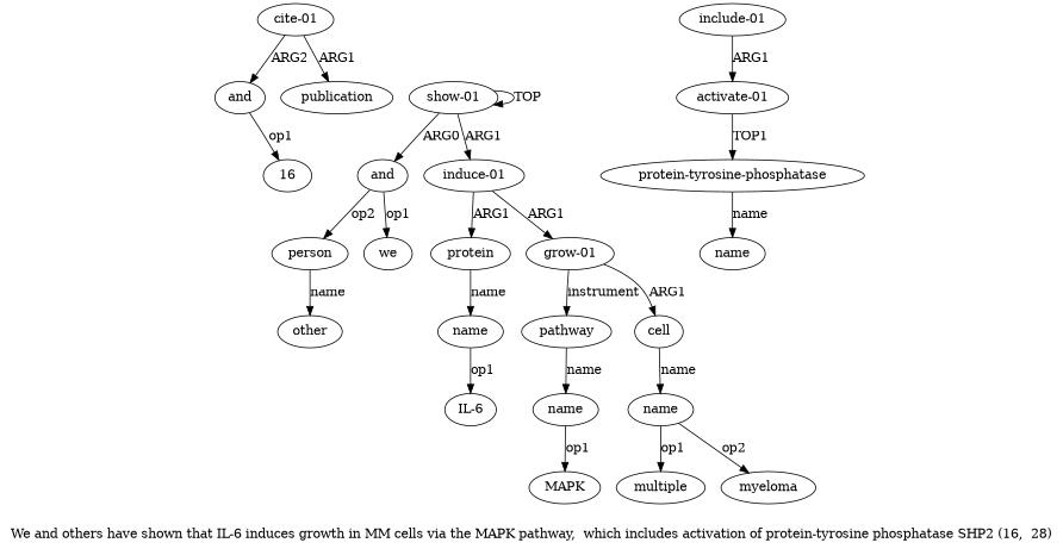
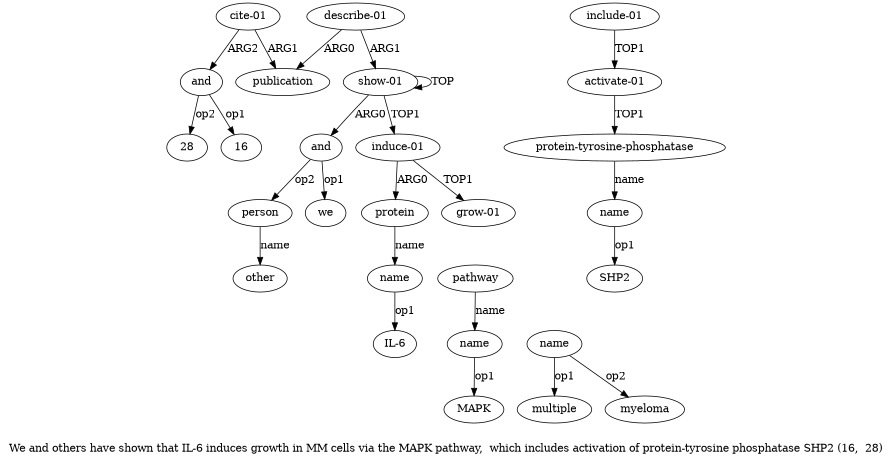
  digraph {
    label="We and others have shown that IL-6 induces growth in MM cells via the MAPK pathway,  which includes activation of protein-tyrosine phosphatase SHP2 (16,  28)"
    node [color=black gold_ind=-1 gold_label=name test_ind=-1 test_label=name]
    edge [color=black gold_label=ARG1 test_label=ARG1]
    n1 [gold_ind=20 gold_label=and label=and test_ind=20 test_label=and]
+   n2 [gold_label=28 label=28 test_label=28]
    n3 [gold_label=16 label=16 test_label=16]
    n4 [gold_label="IL-6" label="IL-6" test_label="IL-6"]
    n5 [gold_label=MAPK label=MAPK test_label=MAPK]
    n6 [gold_label=multiple label=multiple test_label=multiple]
    n7 [gold_label=myeloma label=myeloma test_label=myeloma]
    n8 [gold_ind=15 gold_label="protein-tyrosine-phosphatase" label="protein-tyrosine-phosphatase" test_ind=15 test_label="protein-tyrosine-phosphatase"]
    n9 [gold_ind=16 label=name test_ind=16]
+   n10 [gold_label=SHP2 label=SHP2 test_label=SHP2]
    n11 [gold_ind=14 gold_label="activate-01" label="activate-01" test_ind=14 test_label="activate-01"]
+   n12 [gold_ind=17 gold_label="describe-01" label="describe-01" test_ind=17 test_label="describe-01"]
    n13 [gold_ind=18 gold_label=publication label=publication test_ind=18 test_label=publication]
    n14 [gold_ind=0 gold_label="show-01" label="show-01" test_ind=0 test_label="show-01"]
    n15 [gold_ind=1 gold_label=and label=and test_ind=1 test_label=and]
    n16 [gold_ind=5 gold_label="induce-01" label="induce-01" test_ind=5 test_label="induce-01"]
    n17 [gold_ind=3 gold_label=person label=person test_ind=3 test_label=person]
    n18 [gold_ind=2 gold_label=we label=we test_ind=2 test_label=we]
    n19 [gold_ind=6 gold_label=protein label=protein test_ind=6 test_label=protein]
    n20 [gold_ind=8 gold_label="grow-01" label="grow-01" test_ind=8 test_label="grow-01"]
    n21 [gold_ind=11 gold_label=pathway label=pathway test_ind=11 test_label=pathway]
    n22 [gold_ind=12 label=name test_ind=12]
    n23 [gold_ind=10 label=name test_ind=10]
    n24 [gold_ind=13 gold_label="include-01" label="include-01" test_ind=13 test_label="include-01"]
    n25 [gold_ind=19 gold_label="cite-01" label="cite-01" test_ind=19 test_label="cite-01"]
    n26 [gold_ind=4 gold_label=other label=other test_ind=4 test_label=other]
    n27 [gold_ind=7 label=name test_ind=7]
-   n28 [gold_ind=9 gold_label=cell label=cell test_ind=9 test_label=cell]
+   n1 -> n2 [gold_label=op2 label=op2 test_label=op2]
    n1 -> n3 [gold_label=op1 label=op1 test_label=op1]
    n8 -> n9 [gold_label=name label=name test_label=name]
+   n9 -> n10 [gold_label=op1 label=op1 test_label=op1]
    n11 -> n8 [label=TOP1]
+   n12 -> n13 [gold_label=ARG0 label=ARG0 test_label=ARG0]
+   n12 -> n14 [label=ARG1]
    n14 -> n14 [gold_label=TOP label=TOP test_label=TOP]
    n14 -> n15 [gold_label=ARG0 label=ARG0 test_label=ARG0]
-   n14 -> n16 [label=ARG1]
+   n14 -> n16 [label=TOP1]
    n15 -> n17 [gold_label=op2 label=op2 test_label=op2]
    n15 -> n18 [gold_label=op1 label=op1 test_label=op1]
-   n16 -> n19 [gold_label=ARG0 label=ARG1 test_label=ARG0]
-   n16 -> n20 [label=ARG1]
+   n16 -> n19 [gold_label=ARG0 label=ARG0 test_label=ARG0]
+   n16 -> n20 [label=TOP1]
    n17 -> n26 [gold_label=mod label=name test_label=mod]
    n19 -> n27 [gold_label=name label=name test_label=name]
-   n20 -> n21 [gold_label=instrument label=instrument test_label=instrument]
-   n20 -> n28 [label=ARG1]
    n21 -> n22 [gold_label=name label=name test_label=name]
    n22 -> n5 [gold_label=op1 label=op1 test_label=op1]
    n23 -> n6 [gold_label=op1 label=op1 test_label=op1]
    n23 -> n7 [gold_label=op2 label=op2 test_label=op2]
-   n24 -> n11 [label=ARG1]
+   n24 -> n11 [label=TOP1]
    n25 -> n1 [gold_label=ARG2 label=ARG2 test_label=ARG2]
    n25 -> n13 [label=ARG1]
    n27 -> n4 [gold_label=op1 label=op1 test_label=op1]
-   n28 -> n23 [gold_label=name label=name test_label=name]
  }
